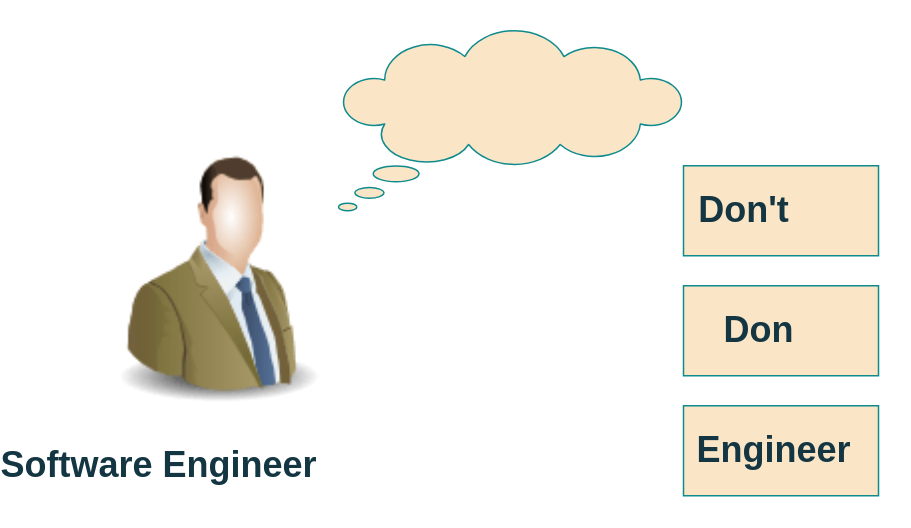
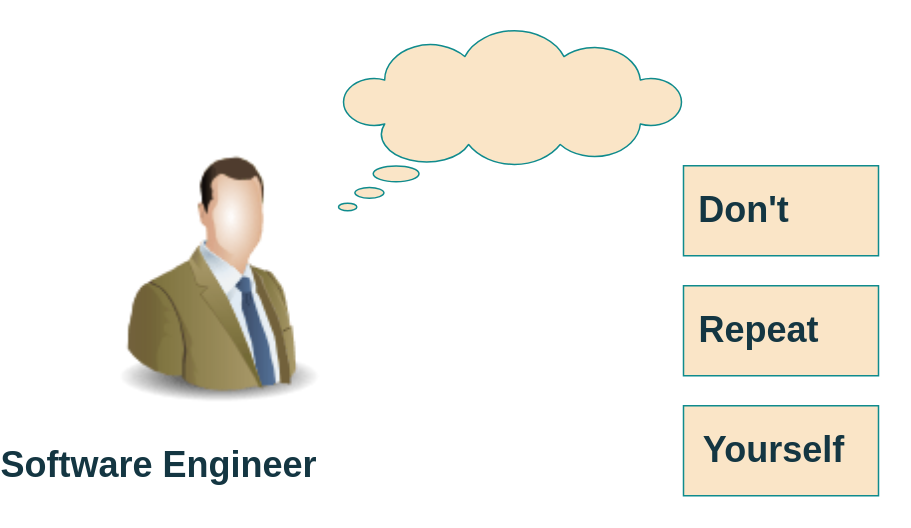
  <mxCell id="0" />
  <mxCell id="1" parent="0" />
  <mxCell id="2" value="" style="image;html=1;image=img/lib/clip_art/people/Suit_Man_Green_128x128.png;imageBackground=default;labelBackgroundColor=none;fillColor=#FAE5C7;strokeColor=#0F8B8D;fontColor=#143642;" vertex="1" parent="1"><mxGeometry x="20" y="100" width="180" height="170" as="geometry" /></mxCell>
  <mxCell id="3" value="" style="whiteSpace=wrap;html=1;shape=mxgraph.basic.cloud_callout;labelBackgroundColor=none;fillColor=#FAE5C7;strokeColor=#0F8B8D;fontColor=#143642;" vertex="1" parent="1"><mxGeometry x="190" y="20" width="230" height="120" as="geometry" /></mxCell>
  <mxCell id="4" value="" style="rounded=0;whiteSpace=wrap;html=1;labelBackgroundColor=none;fillColor=#FAE5C7;strokeColor=#0F8B8D;fontColor=#143642;" vertex="1" parent="1"><mxGeometry x="420" y="110" width="130" height="60" as="geometry" /></mxCell>
  <mxCell id="5" value="" style="rounded=0;whiteSpace=wrap;html=1;labelBackgroundColor=none;fillColor=#FAE5C7;strokeColor=#0F8B8D;fontColor=#143642;" vertex="1" parent="1"><mxGeometry x="420" y="190" width="130" height="60" as="geometry" /></mxCell>
  <mxCell id="6" value="" style="rounded=0;whiteSpace=wrap;html=1;labelBackgroundColor=none;fillColor=#FAE5C7;strokeColor=#0F8B8D;fontColor=#143642;" vertex="1" parent="1"><mxGeometry x="420" y="270" width="130" height="60" as="geometry" /></mxCell>
  <mxCell id="7" value="Software Engineer" style="text;strokeColor=none;fillColor=none;html=1;fontSize=24;fontStyle=1;verticalAlign=middle;align=center;labelBackgroundColor=none;fontColor=#143642;" vertex="1" parent="1"><mxGeometry x="20" y="290" width="100" height="40" as="geometry" /></mxCell>
  <mxCell id="8" value="Don't" style="text;strokeColor=none;fillColor=none;html=1;fontSize=24;fontStyle=1;verticalAlign=middle;align=center;labelBackgroundColor=none;fontColor=#143642;" vertex="1" parent="1"><mxGeometry x="410" y="120" width="100" height="40" as="geometry" /></mxCell>
- <mxCell id="9" value="Don" style="text;strokeColor=none;fillColor=none;html=1;fontSize=24;fontStyle=1;verticalAlign=middle;align=center;labelBackgroundColor=none;fontColor=#143642;" vertex="1" parent="1"><mxGeometry x="420" y="200" width="100" height="40" as="geometry" /></mxCell>
- <mxCell id="10" value="Engineer" style="text;strokeColor=none;fillColor=none;html=1;fontSize=24;fontStyle=1;verticalAlign=middle;align=center;labelBackgroundColor=none;fontColor=#143642;" vertex="1" parent="1"><mxGeometry x="430" y="280" width="100" height="40" as="geometry" /></mxCell>
+ <mxCell id="9" value="Repeat" style="text;strokeColor=none;fillColor=none;html=1;fontSize=24;fontStyle=1;verticalAlign=middle;align=center;labelBackgroundColor=none;fontColor=#143642;" vertex="1" parent="1"><mxGeometry x="420" y="200" width="100" height="40" as="geometry" /></mxCell>
+ <mxCell id="10" value="Yourself" style="text;strokeColor=none;fillColor=none;html=1;fontSize=24;fontStyle=1;verticalAlign=middle;align=center;labelBackgroundColor=none;fontColor=#143642;" vertex="1" parent="1"><mxGeometry x="430" y="280" width="100" height="40" as="geometry" /></mxCell>
